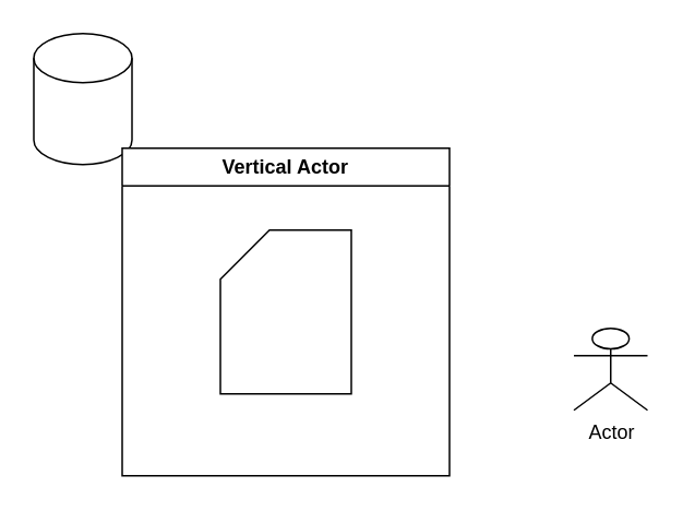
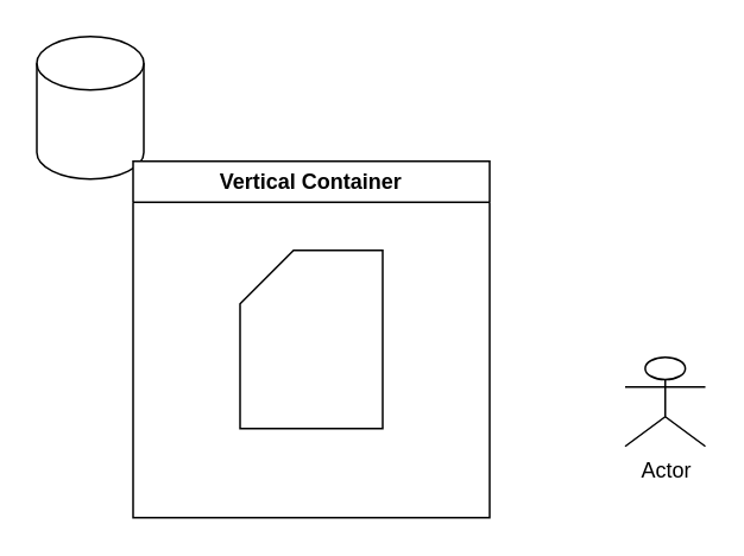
  <mxCell id="0" />
  <mxCell id="1" parent="0" />
  <mxCell id="2" value="" style="shape=cylinder3;whiteSpace=wrap;html=1;boundedLbl=1;backgroundOutline=1;size=15;" vertex="1" parent="1"><mxGeometry x="20" y="20" width="60" height="80" as="geometry" /></mxCell>
- <mxCell id="3" value="Vertical Actor" style="swimlane;whiteSpace=wrap;html=1;" vertex="1" parent="1"><mxGeometry x="74" y="90" width="200" height="200" as="geometry" /></mxCell>
+ <mxCell id="3" value="Vertical Container" style="swimlane;whiteSpace=wrap;html=1;" vertex="1" parent="1"><mxGeometry x="74" y="90" width="200" height="200" as="geometry" /></mxCell>
  <mxCell id="4" value="" style="shape=card;whiteSpace=wrap;html=1;" vertex="1" parent="3"><mxGeometry x="60" y="50" width="80" height="100" as="geometry" /></mxCell>
  <mxCell id="5" value="Actor" style="shape=umlActor;verticalLabelPosition=bottom;verticalAlign=top;html=1;outlineConnect=0;" vertex="1" parent="1"><mxGeometry x="350" y="200" width="45" height="50" as="geometry" /></mxCell>
